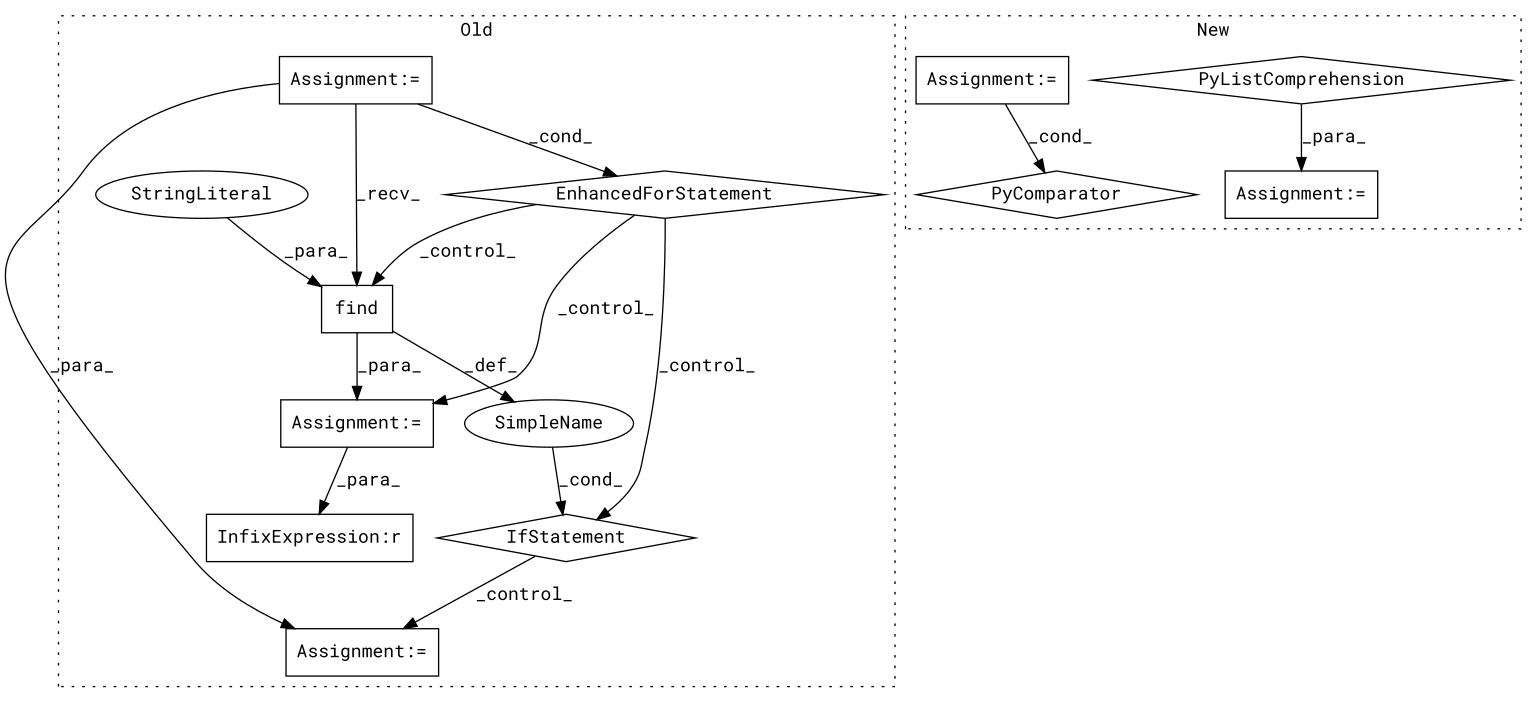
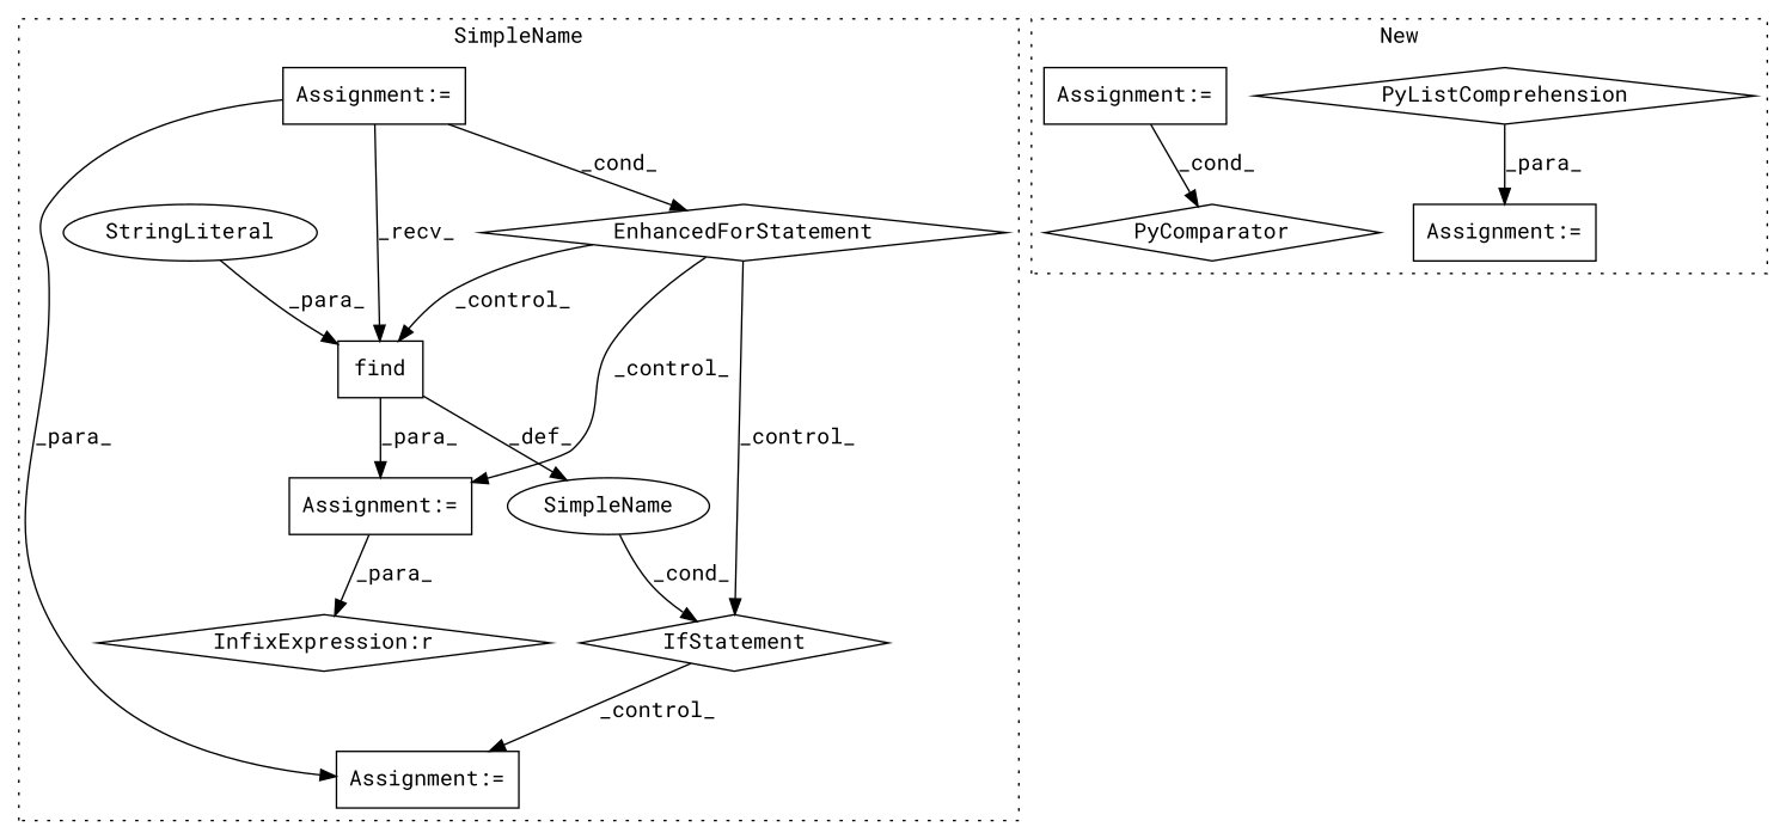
  digraph {
    fontname="Roboto Mono"
    node [a=7 fontname="Roboto Mono" l=1 s=4243 shape=box]
    edge [fontname="Roboto Mono"]
    n1 [a=32 l="5,1" label=find s="4326,4338"]
    n2 [label="Assignment:=" s=4320]
    n3 [a=45 l=4 label=StringLiteral s=4331 shape=ellipse]
    n4 [a=70 l="53,2" label=EnhancedForStatement s="4101,4193" shape=diamond]
    n5 [a=25 l="4,2" label=IfStatement s="4420,4437" shape=diamond]
    n6 [a=42 label=SimpleName shape=ellipse l="" s=""]
    n7 [label="Assignment:=" s=4546]
-   n8 [a=27 l=3 label="InfixExpression:r" s=4433]
+   n8 [a=27 l=3 label="InfixExpression:r" s=4433 shape=diamond]
    n9 [l=4 label="Assignment:=" s=4035]
    n10 [a=109 l=171 label=PyListComprehension s=4321 shape=diamond]
    n11 [a=113 l=48 label=PyComparator shape=diamond]
    n12 [l=48 label="Assignment:="]
    n13 [l=14 label="Assignment:=" s=4307]
    subgraph cluster_1 {
-     label=Old
+     label=SimpleName
      style=dotted
      n1
      n2
      n3
      n4
      n5
      n6
      n7
      n8
      n9
    }
    subgraph cluster_2 {
      label=New
      style=dotted
      n10
      n11
      n12
      n13
    }
    n1 -> n2 [label=_para_]
    n1 -> n6 [label=_def_]
    n2 -> n8 [label=_para_]
    n3 -> n1 [label=_para_]
    n4 -> n1 [label=_control_]
    n4 -> n2 [label=_control_]
    n4 -> n5 [label=_control_]
    n5 -> n7 [label=_control_]
    n6 -> n5 [label=_cond_]
    n9 -> n1 [label=_recv_]
    n9 -> n4 [label=_cond_]
    n9 -> n7 [label=_para_]
    n10 -> n13 [label=_para_]
    n12 -> n11 [label=_cond_]
  }
